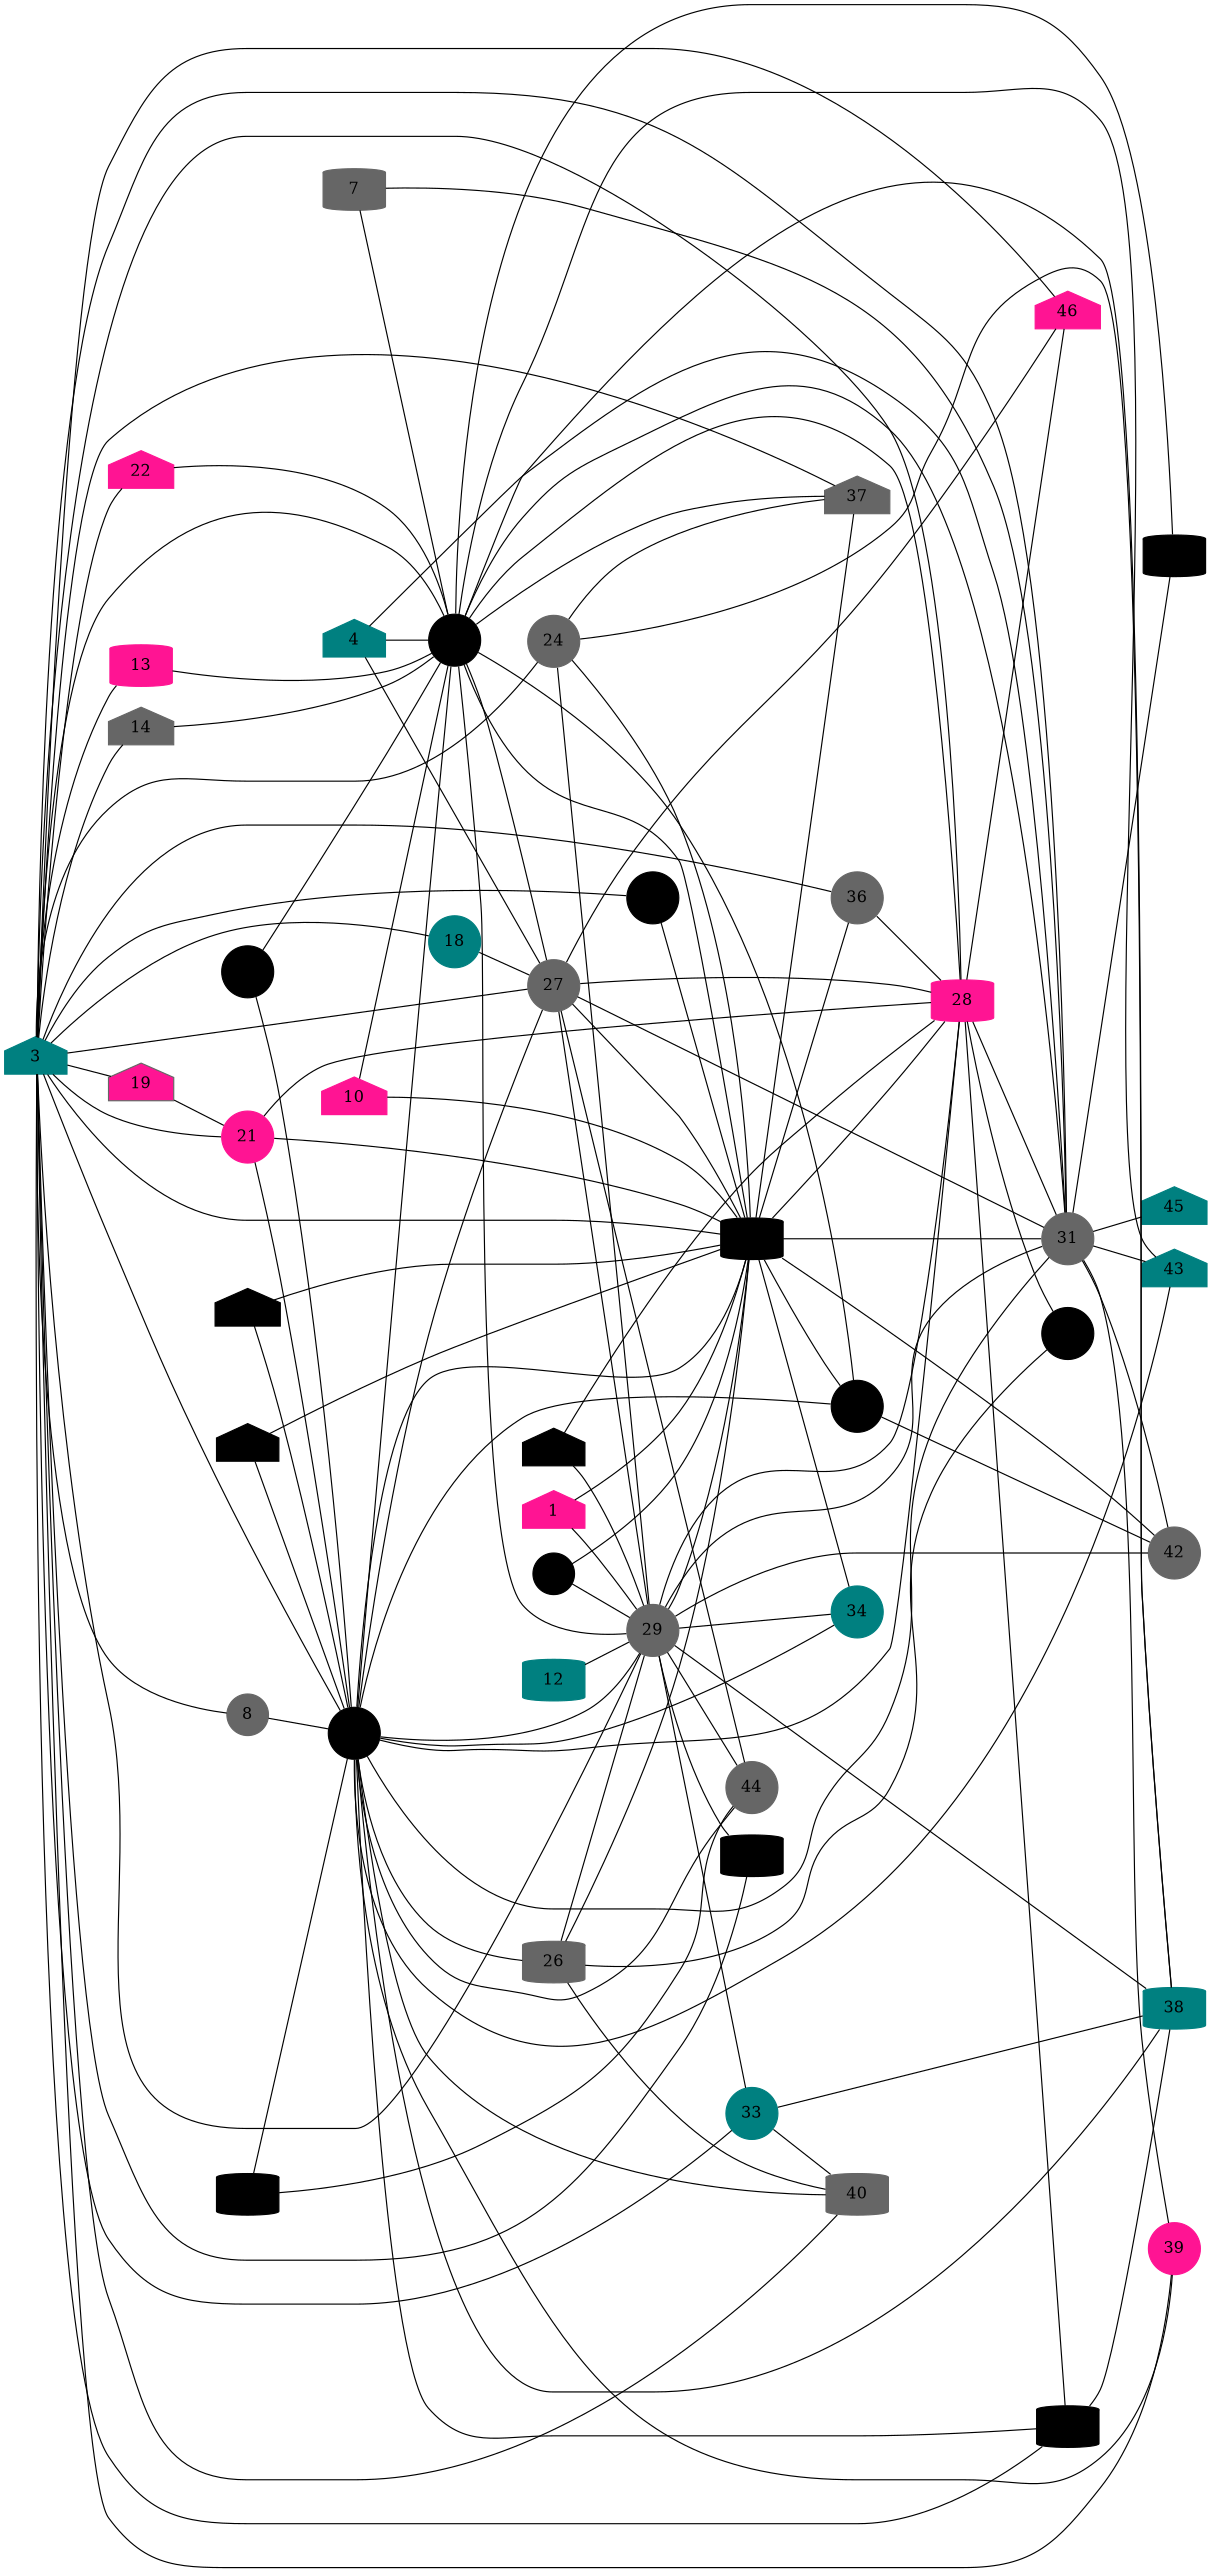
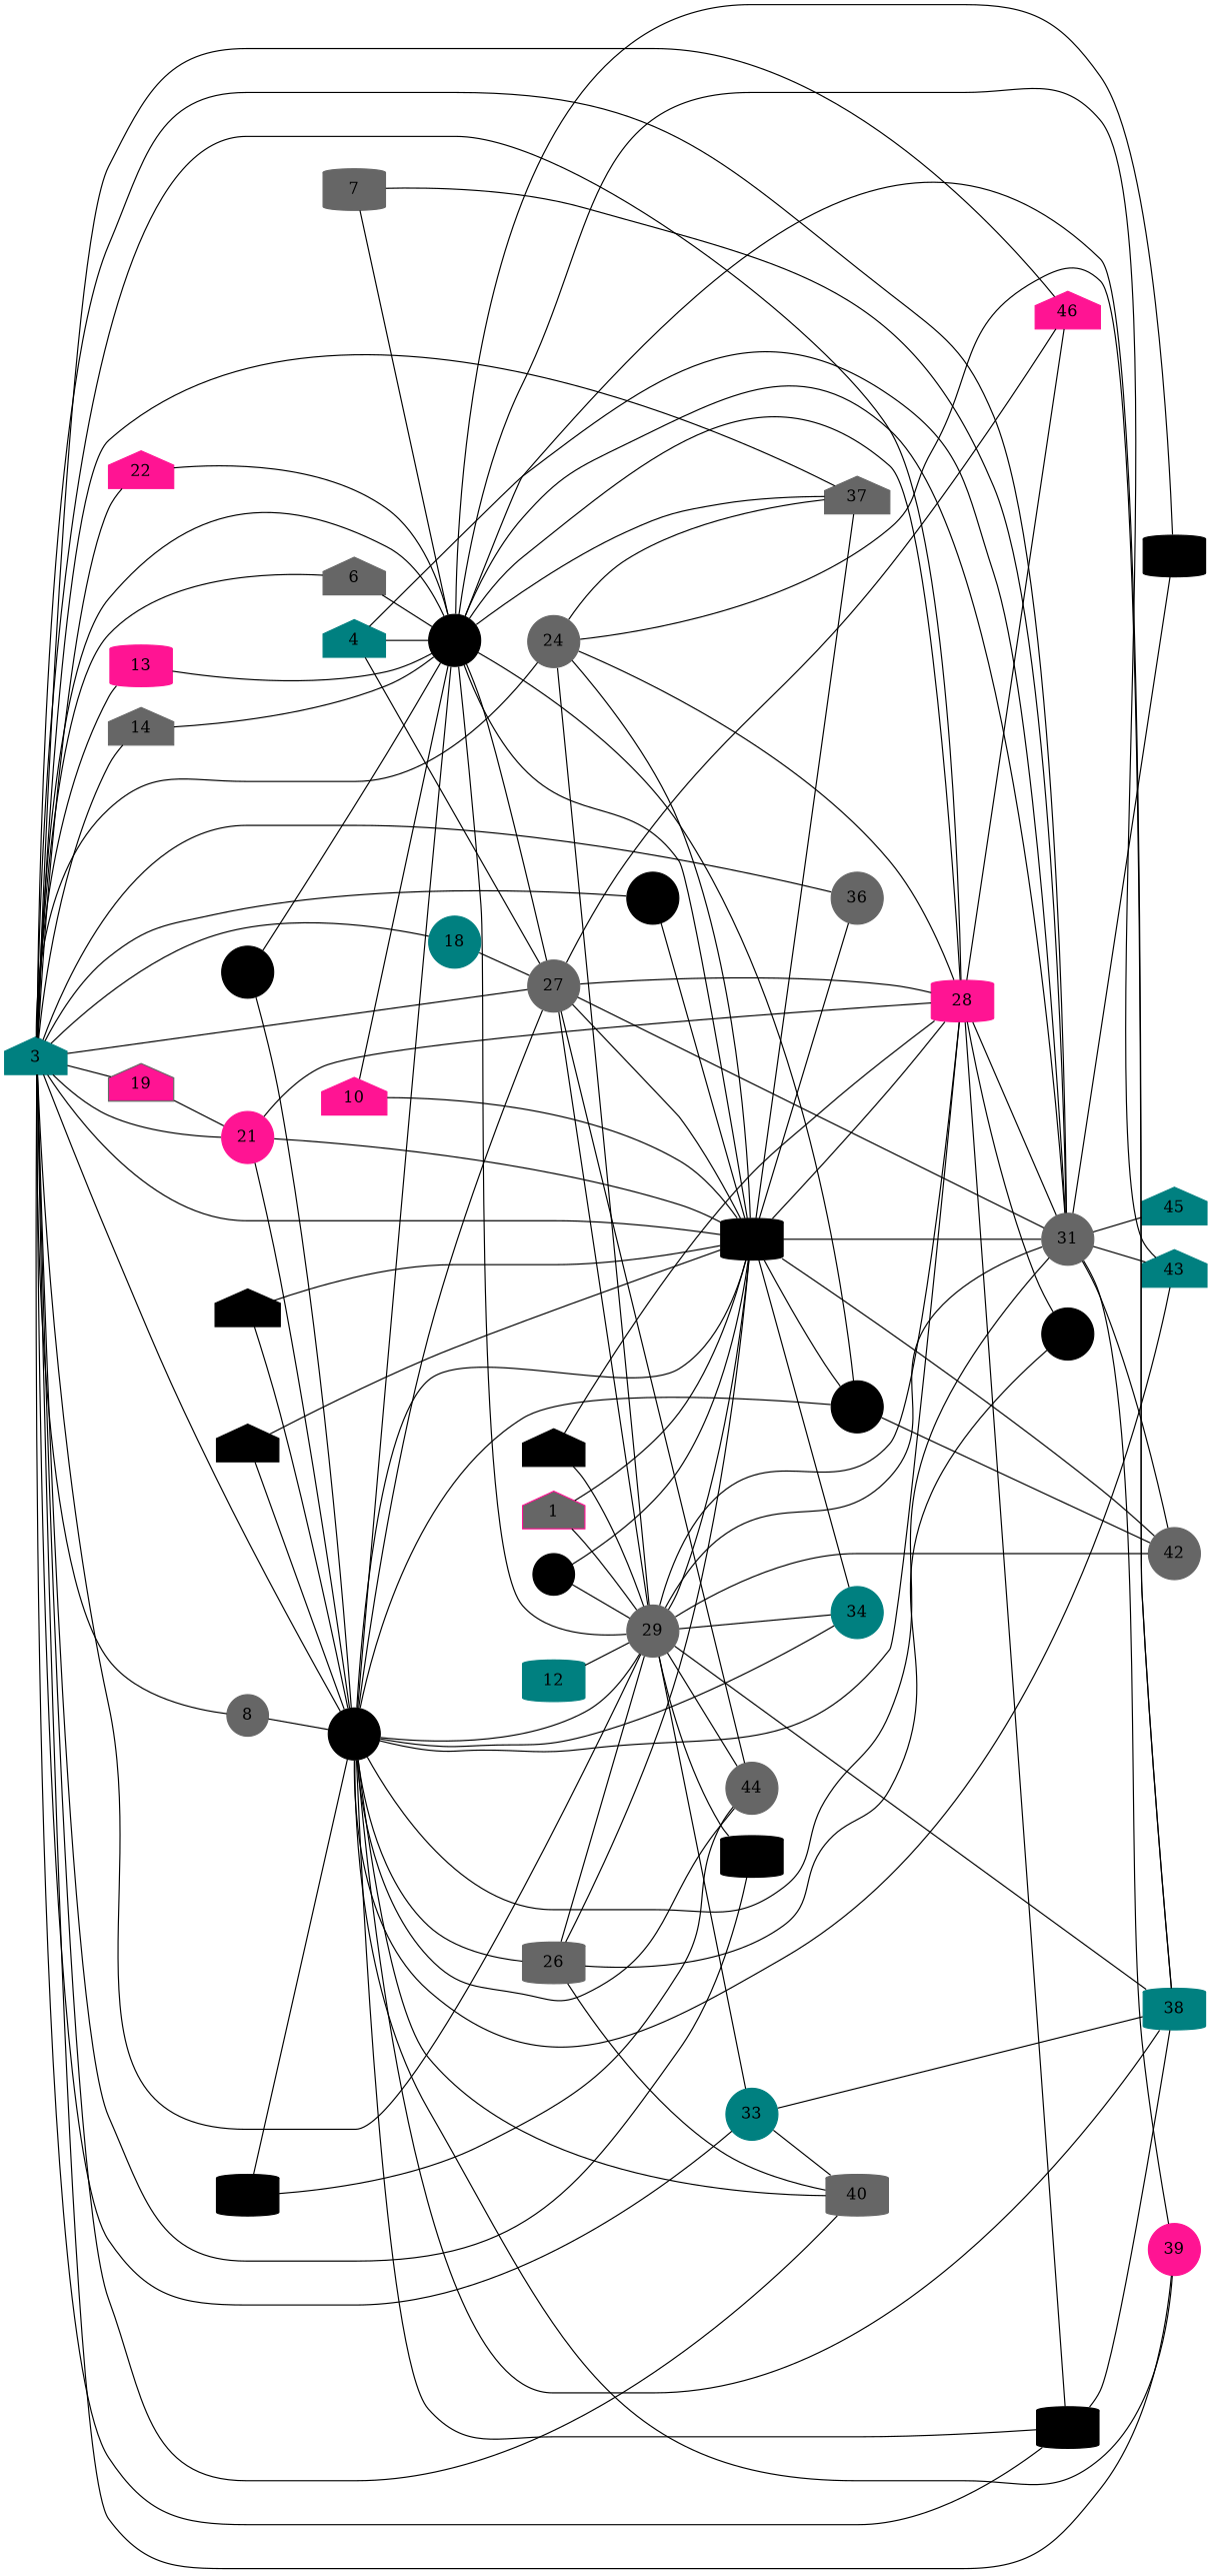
  graph {
    rankdir=LR
    node [color=gray40 shape=circle style=filled]
    edge [weight=1.0]
-   1 [color=deeppink shape=house]
+   1 [color=deeppink shape=house fillcolor=gray40]
    29
    32 [color=black shape=cylinder]
    31
    33 [color=teal]
    35 [color=black shape=cylinder]
    44
    34 [color=teal]
    38 [color=teal shape=cylinder]
    42
    36
    37 [shape=house]
    41 [color=black]
    2 [color=black shape=house]
    23 [color=black]
    25 [color=black]
    27
    28 [color=deeppink shape=cylinder]
    30 [color=black shape=cylinder]
    39 [color=deeppink]
    40 [shape=cylinder]
    26 [shape=cylinder]
    43 [color=teal shape=house]
    3 [color=teal shape=house]
+   6 [shape=house]
    8
    13 [color=deeppink shape=cylinder]
    14 [shape=house]
    17 [color=black]
    18 [color=teal]
    19 [fillcolor=deeppink shape=house]
    21 [color=deeppink]
    22 [color=deeppink shape=house]
    24
    46 [color=deeppink shape=house]
    48 [color=black shape=cylinder]
    47 [color=black]
    45 [color=teal shape=house]
    4 [color=teal shape=house]
    5 [color=black]
    7 [shape=cylinder]
    9 [color=black shape=house]
    10 [color=deeppink shape=house]
    11 [color=black shape=house]
    12 [color=teal shape=cylinder]
    16 [color=black shape=cylinder]
    20 [color=black]
    1 -- 29
    1 -- 32
    29 -- 32 [weight=2.0]
    29 -- 31
    29 -- 33
    29 -- 35
    29 -- 44
    29 -- 34
    29 -- 38
    29 -- 42 [weight=4.0]
    32 -- 34
    32 -- 42
    32 -- 36
    32 -- 37
    32 -- 41
    31 -- 32 [weight=2.0]
    31 -- 42
    31 -- 39 [weight=2.0]
    31 -- 43
    31 -- 48
    31 -- 45
    33 -- 38
    33 -- 40
    41 -- 42
    2 -- 32
    2 -- 23
    23 -- 29 [weight=2.0]
    23 -- 32 [weight=2.0]
    23 -- 31 [weight=4.0]
    23 -- 44 [weight=2.0]
    23 -- 34
    23 -- 38
    23 -- 41
    23 -- 25 [weight=3.0]
    23 -- 27 [weight=2.0]
    23 -- 28 [weight=2.0]
    23 -- 30 [weight=2.0]
    23 -- 39
    23 -- 40
    23 -- 26
    23 -- 43
    25 -- 29 [weight=2.0]
    25 -- 32
    25 -- 31
    25 -- 38
    25 -- 37
    25 -- 41
    25 -- 27
    25 -- 28 [weight=2.0]
    25 -- 43
    25 -- 48
    27 -- 29 [weight=2.0]
    27 -- 32
    27 -- 31
    27 -- 44
    27 -- 28
    27 -- 46
    28 -- 29
    28 -- 32
    28 -- 31
    28 -- 30
    28 -- 46
    28 -- 47
    30 -- 38
    26 -- 29 [weight=2.0]
    26 -- 32
    26 -- 40
    26 -- 47
    3 -- 29 [weight=2.0]
    3 -- 32 [weight=3.0]
    3 -- 31 [weight=2.0]
    3 -- 33 [weight=2.0]
    3 -- 35
    3 -- 36
    3 -- 37
    3 -- 23 [weight=4.0]
    3 -- 25 [weight=2.0]
    3 -- 27 [weight=2.0]
    3 -- 28 [weight=2.0]
    3 -- 30
    3 -- 39
    3 -- 40
+   3 -- 6
    3 -- 8
    3 -- 13
    3 -- 14
    3 -- 17
    3 -- 18
    3 -- 19
    3 -- 21
    3 -- 22
    3 -- 24
    3 -- 46
+   6 -- 25
    8 -- 23
    13 -- 25
    14 -- 25
    17 -- 32
    18 -- 27
    19 -- 21
    21 -- 32
    21 -- 23
    21 -- 28
    22 -- 25
    24 -- 29
    24 -- 32
    24 -- 38
    24 -- 37
-   36 -- 28
+   24 -- 28
    4 -- 31
    4 -- 25 [weight=2.0]
    4 -- 27
    5 -- 29
    5 -- 32
    7 -- 31
    7 -- 25
    9 -- 29
    9 -- 28
    10 -- 32
    10 -- 25
    11 -- 32
    11 -- 23
    12 -- 29
    16 -- 44
    16 -- 23
    20 -- 23
    20 -- 25
  }
